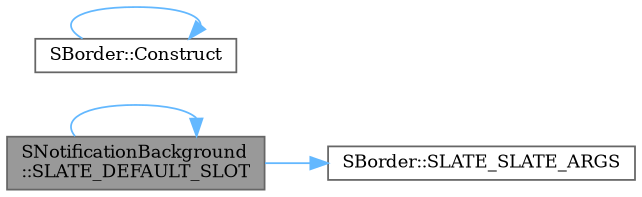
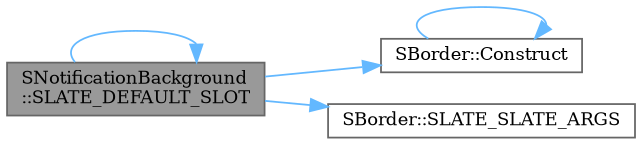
  digraph {
    fontname="DejaVu Serif"
    rankdir=LR
    node [color=grey40 fillcolor=white fontname="DejaVu Serif" fontsize=10 shape=box style=filled]
    edge [color=steelblue1 fontname="DejaVu Serif" fontsize=10 labelfontname=Helvetica labelfontsize=10 style=solid]
    n1 [color=gray40 fillcolor=grey60 fontcolor=black height=0.2 label="SNotificationBackground\l::SLATE_DEFAULT_SLOT" width=0.4]
    n2 [height=0.2 label="SBorder::Construct" width=0.4]
    n3 [height=0.2 label="SBorder::SLATE_SLATE_ARGS" width=0.4]
    n1 -> n1
+   n1 -> n2
    n1 -> n3
    n2 -> n2
  }
